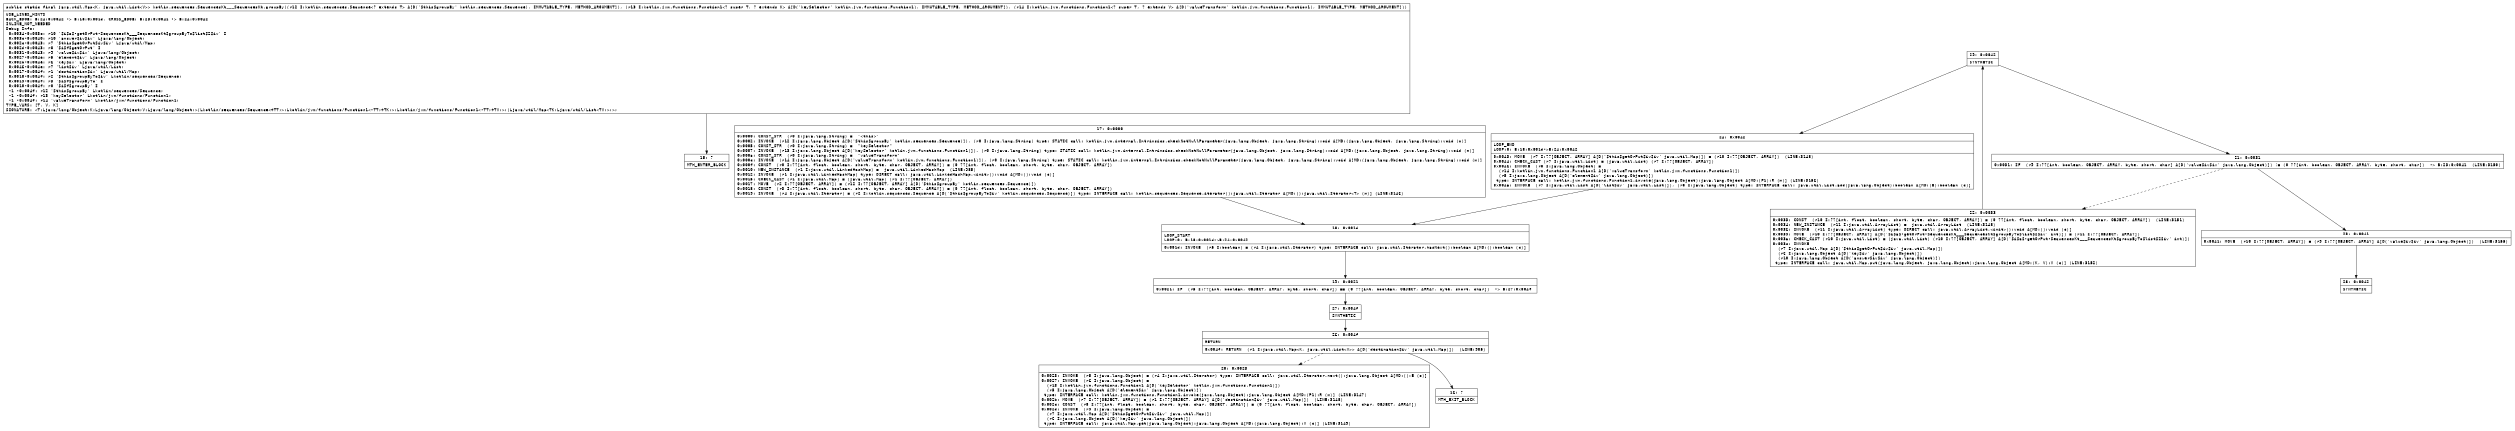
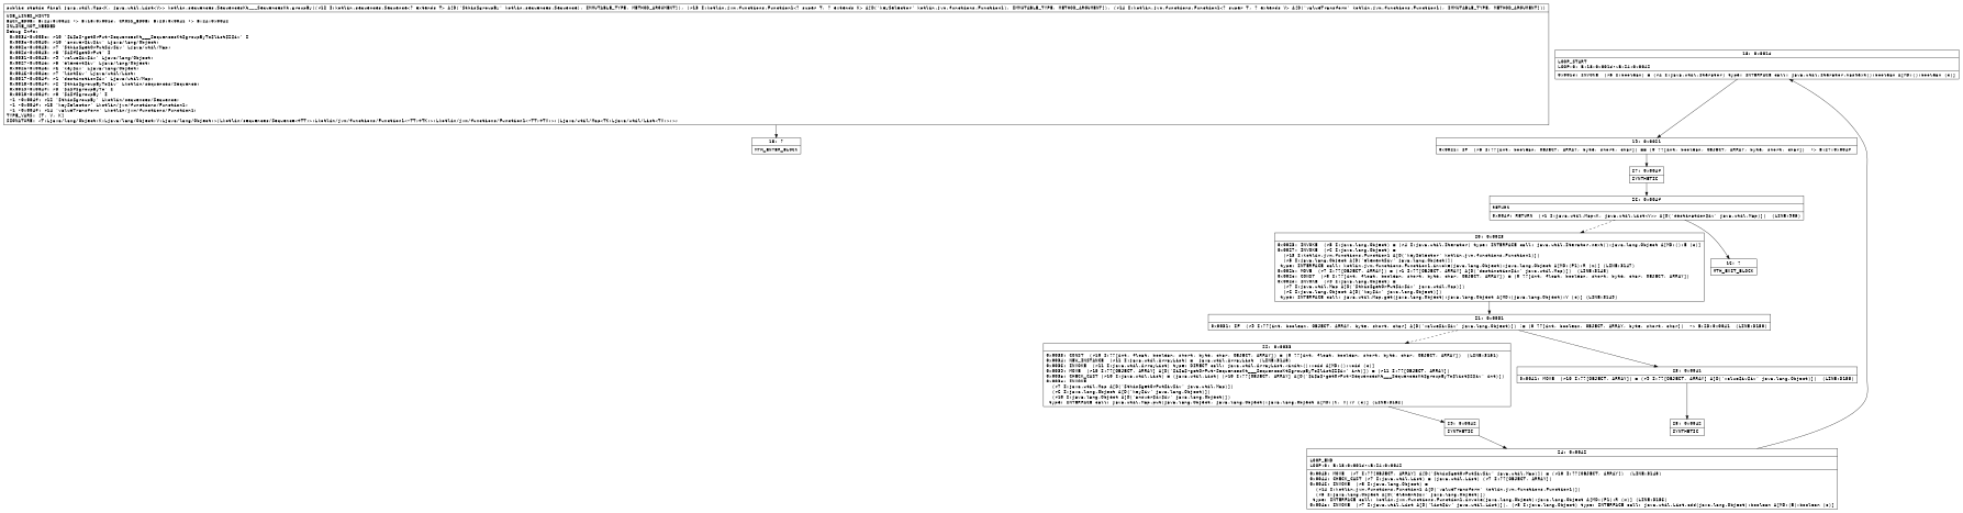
  digraph {
    fontname="DejaVu Sans Mono"
    node [fontname="DejaVu Sans Mono" shape=record]
    edge [fontname="DejaVu Sans Mono"]
    n1 [label="{15\:\ ?|MTH_ENTER_BLOCK\l}"]
-   n2 [label="{17\:\ 0x0000|0x0000: CONST_STR  (r0 I:java.lang.String) =  \"\<this\>\" \l0x0002: INVOKE  (r12 I:java.lang.Object A[D('$this$groupBy' kotlin.sequences.Sequence)]), (r0 I:java.lang.String) type: STATIC call: kotlin.jvm.internal.Intrinsics.checkNotNullParameter(java.lang.Object, java.lang.String):void A[MD:(java.lang.Object, java.lang.String):void (m)]\l0x0005: CONST_STR  (r0 I:java.lang.String) =  \"keySelector\" \l0x0007: INVOKE  (r13 I:java.lang.Object A[D('keySelector' kotlin.jvm.functions.Function1)]), (r0 I:java.lang.String) type: STATIC call: kotlin.jvm.internal.Intrinsics.checkNotNullParameter(java.lang.Object, java.lang.String):void A[MD:(java.lang.Object, java.lang.String):void (m)]\l0x000a: CONST_STR  (r0 I:java.lang.String) =  \"valueTransform\" \l0x000c: INVOKE  (r14 I:java.lang.Object A[D('valueTransform' kotlin.jvm.functions.Function1)]), (r0 I:java.lang.String) type: STATIC call: kotlin.jvm.internal.Intrinsics.checkNotNullParameter(java.lang.Object, java.lang.String):void A[MD:(java.lang.Object, java.lang.String):void (m)]\l0x000f: CONST  (r0 I:??[int, float, boolean, short, byte, char, OBJECT, ARRAY]) = (0 ??[int, float, boolean, short, byte, char, OBJECT, ARRAY]) \l0x0010: NEW_INSTANCE  (r1 I:java.util.LinkedHashMap) =  java.util.LinkedHashMap  (LINE:985)\l0x0012: INVOKE  (r1 I:java.util.LinkedHashMap) type: DIRECT call: java.util.LinkedHashMap.\<init\>():void A[MD:():void (c)]\l0x0015: CHECK_CAST (r1 I:java.util.Map) = (java.util.Map) (r1 I:??[OBJECT, ARRAY]) \l0x0017: MOVE  (r2 I:??[OBJECT, ARRAY]) = (r12 I:??[OBJECT, ARRAY] A[D('$this$groupBy' kotlin.sequences.Sequence)]) \l0x0018: CONST  (r3 I:??[int, float, boolean, short, byte, char, OBJECT, ARRAY]) = (0 ??[int, float, boolean, short, byte, char, OBJECT, ARRAY]) \l0x0019: INVOKE  (r4 I:java.util.Iterator) = (r2 I:kotlin.sequences.Sequence A[D('$this$groupByTo$iv' kotlin.sequences.Sequence)]) type: INTERFACE call: kotlin.sequences.Sequence.iterator():java.util.Iterator A[MD:():java.util.Iterator\<T\> (m)] (LINE:3146)\l}"]
    n3 [label="{18\:\ 0x001d|LOOP_START\lLOOP:0: B:18:0x001d\-\>B:24:0x0042\l|0x001d: INVOKE  (r5 I:boolean) = (r4 I:java.util.Iterator) type: INTERFACE call: java.util.Iterator.hasNext():boolean A[MD:():boolean (c)]\l}"]
    n4 [label="{19\:\ 0x0021|0x0021: IF  (r5 I:??[int, boolean, OBJECT, ARRAY, byte, short, char]) == (0 ??[int, boolean, OBJECT, ARRAY, byte, short, char])  \-\> B:27:0x004f \l}"]
    n5 [label="{27\:\ 0x004f|SYNTHETIC\l}"]
    n6 [label="{20\:\ 0x0023|0x0023: INVOKE  (r5 I:java.lang.Object) = (r4 I:java.util.Iterator) type: INTERFACE call: java.util.Iterator.next():java.lang.Object A[MD:():E (c)]\l0x0027: INVOKE  (r6 I:java.lang.Object) = \l  (r13 I:kotlin.jvm.functions.Function1 A[D('keySelector' kotlin.jvm.functions.Function1)])\l  (r5 I:java.lang.Object A[D('element$iv' java.lang.Object)])\l type: INTERFACE call: kotlin.jvm.functions.Function1.invoke(java.lang.Object):java.lang.Object A[MD:(P1):R (m)] (LINE:3147)\l0x002b: MOVE  (r7 I:??[OBJECT, ARRAY]) = (r1 I:??[OBJECT, ARRAY] A[D('destination$iv' java.util.Map)])  (LINE:3148)\l0x002c: CONST  (r8 I:??[int, float, boolean, short, byte, char, OBJECT, ARRAY]) = (0 ??[int, float, boolean, short, byte, char, OBJECT, ARRAY]) \l0x002d: INVOKE  (r9 I:java.lang.Object) = \l  (r7 I:java.util.Map A[D('$this$getOrPut$iv$iv' java.util.Map)])\l  (r6 I:java.lang.Object A[D('key$iv' java.lang.Object)])\l type: INTERFACE call: java.util.Map.get(java.lang.Object):java.lang.Object A[MD:(java.lang.Object):V (c)] (LINE:3149)\l}"]
    n7 [label="{21\:\ 0x0031|0x0031: IF  (r9 I:??[int, boolean, OBJECT, ARRAY, byte, short, char] A[D('value$iv$iv' java.lang.Object)]) != (0 ??[int, boolean, OBJECT, ARRAY, byte, short, char])  \-\> B:23:0x0041  (LINE:3150)\l}"]
    n8 [label="{26\:\ 0x004f|RETURN\l|0x004f: RETURN  (r1 I:java.util.Map\<K, java.util.List\<V\>\> A[D('destination$iv' java.util.Map)])  (LINE:985)\l}"]
    n9 [label="{22\:\ 0x0033|0x0033: CONST  (r10 I:??[int, float, boolean, short, byte, char, OBJECT, ARRAY]) = (0 ??[int, float, boolean, short, byte, char, OBJECT, ARRAY])  (LINE:3151)\l0x0034: NEW_INSTANCE  (r11 I:java.util.ArrayList) =  java.util.ArrayList  (LINE:3148)\l0x0036: INVOKE  (r11 I:java.util.ArrayList) type: DIRECT call: java.util.ArrayList.\<init\>():void A[MD:():void (c)]\l0x0039: MOVE  (r10 I:??[OBJECT, ARRAY] A[D('$i$a$\-getOrPut\-SequencesKt___SequencesKt$groupByTo$list$2$iv' int)]) = (r11 I:??[OBJECT, ARRAY]) \l0x003a: CHECK_CAST (r10 I:java.util.List) = (java.util.List) (r10 I:??[OBJECT, ARRAY] A[D('$i$a$\-getOrPut\-SequencesKt___SequencesKt$groupByTo$list$2$iv' int)]) \l0x003c: INVOKE  \l  (r7 I:java.util.Map A[D('$this$getOrPut$iv$iv' java.util.Map)])\l  (r6 I:java.lang.Object A[D('key$iv' java.lang.Object)])\l  (r10 I:java.lang.Object A[D('answer$iv$iv' java.lang.Object)])\l type: INTERFACE call: java.util.Map.put(java.lang.Object, java.lang.Object):java.lang.Object A[MD:(K, V):V (c)] (LINE:3152)\l}"]
    n10 [label="{23\:\ 0x0041|0x0041: MOVE  (r10 I:??[OBJECT, ARRAY]) = (r9 I:??[OBJECT, ARRAY] A[D('value$iv$iv' java.lang.Object)])  (LINE:3155)\l}"]
    n11 [label="{29\:\ 0x0042|SYNTHETIC\l}"]
    n12 [label="{28\:\ 0x0042|SYNTHETIC\l}"]
    n13 [label="{24\:\ 0x0042|LOOP_END\lLOOP:0: B:18:0x001d\-\>B:24:0x0042\l|0x0043: MOVE  (r7 I:??[OBJECT, ARRAY] A[D('$this$getOrPut$iv$iv' java.util.Map)]) = (r10 I:??[OBJECT, ARRAY])  (LINE:3148)\l0x0044: CHECK_CAST (r7 I:java.util.List) = (java.util.List) (r7 I:??[OBJECT, ARRAY]) \l0x0046: INVOKE  (r8 I:java.lang.Object) = \l  (r14 I:kotlin.jvm.functions.Function1 A[D('valueTransform' kotlin.jvm.functions.Function1)])\l  (r5 I:java.lang.Object A[D('element$iv' java.lang.Object)])\l type: INTERFACE call: kotlin.jvm.functions.Function1.invoke(java.lang.Object):java.lang.Object A[MD:(P1):R (m)] (LINE:3156)\l0x004a: INVOKE  (r7 I:java.util.List A[D('list$iv' java.util.List)]), (r8 I:java.lang.Object) type: INTERFACE call: java.util.List.add(java.lang.Object):boolean A[MD:(E):boolean (c)]\l}"]
    n14 [label="{16\:\ ?|MTH_EXIT_BLOCK\l}"]
    n15 [label="{public static final java.util.Map\<K, java.util.List\<V\>\> kotlin.sequences.SequencesKt___SequencesKt.groupBy((r12 I:kotlin.sequences.Sequence\<? extends T\> A[D('$this$groupBy' kotlin.sequences.Sequence), IMMUTABLE_TYPE, METHOD_ARGUMENT]), (r13 I:kotlin.jvm.functions.Function1\<? super T, ? extends K\> A[D('keySelector' kotlin.jvm.functions.Function1), IMMUTABLE_TYPE, METHOD_ARGUMENT]), (r14 I:kotlin.jvm.functions.Function1\<? super T, ? extends V\> A[D('valueTransform' kotlin.jvm.functions.Function1), IMMUTABLE_TYPE, METHOD_ARGUMENT]))  | USE_LINES_HINTS\lBACK_EDGE: B:24:0x0042 \-\> B:18:0x001d, CROSS_EDGE: B:23:0x0041 \-\> B:24:0x0042\lINLINE_NOT_NEEDED\lDebug Info:\l  0x0034\-0x003c: r10 '$i$a$\-getOrPut\-SequencesKt___SequencesKt$groupByTo$list$2$iv' I\l  0x003c\-0x0040: r10 'answer$iv$iv' Ljava\/lang\/Object;\l  0x002c\-0x0043: r7 '$this$getOrPut$iv$iv' Ljava\/util\/Map;\l  0x002d\-0x0043: r8 '$i$f$getOrPut' I\l  0x0031\-0x0043: r9 'value$iv$iv' Ljava\/lang\/Object;\l  0x0027\-0x004e: r5 'element$iv' Ljava\/lang\/Object;\l  0x002b\-0x004e: r6 'key$iv' Ljava\/lang\/Object;\l  0x0046\-0x004e: r7 'list$iv' Ljava\/util\/List;\l  0x0017\-0x004f: r1 'destination$iv' Ljava\/util\/Map;\l  0x0018\-0x004f: r2 '$this$groupByTo$iv' Lkotlin\/sequences\/Sequence;\l  0x0019\-0x004f: r3 '$i$f$groupByTo' I\l  0x0010\-0x004f: r0 '$i$f$groupBy' I\l  \-1 \-0x004f: r12 '$this$groupBy' Lkotlin\/sequences\/Sequence;\l  \-1 \-0x004f: r13 'keySelector' Lkotlin\/jvm\/functions\/Function1;\l  \-1 \-0x004f: r14 'valueTransform' Lkotlin\/jvm\/functions\/Function1;\lTYPE_VARS: [T, V, K]\lSIGNATURE: \<T:Ljava\/lang\/Object;K:Ljava\/lang\/Object;V:Ljava\/lang\/Object;\>(Lkotlin\/sequences\/Sequence\<+TT;\>;Lkotlin\/jvm\/functions\/Function1\<\-TT;+TK;\>;Lkotlin\/jvm\/functions\/Function1\<\-TT;+TV;\>;)Ljava\/util\/Map\<TK;Ljava\/util\/List\<TV;\>;\>;\l}"]
-   n2 -> n3
    n3 -> n4
    n4 -> n5
    n5 -> n8
-   n11 -> n7
+   n6 -> n7
    n7 -> n9 [style=dashed]
    n7 -> n10
    n8 -> n6 [style=dashed]
    n8 -> n14
    n9 -> n11
    n10 -> n12
    n11 -> n13
    n13 -> n3
    n15 -> n1
  }
